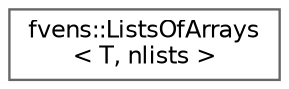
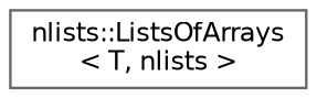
  digraph {
    rankdir=LR
-   n1 [color=grey40 fillcolor=white fontname=Helvetica fontsize=10 height=0.2 label="fvens::ListsOfArrays\l\< T, nlists \>" shape=box style=filled width=0.4]
+   n1 [color=grey40 fillcolor=white fontname=Helvetica fontsize=10 height=0.2 label="nlists::ListsOfArrays\l\< T, nlists \>" shape=box style=filled width=0.4]
  }
